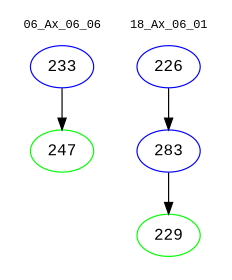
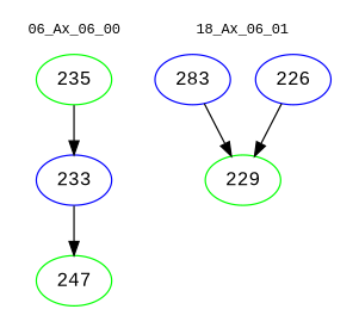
  digraph {
    fontname="Liberation Mono"
    node [color=green fontname="Liberation Mono"]
    edge [color=black fontname="Liberation Mono"]
+   n1 [label=235]
    n2 [color=blue label=233]
    n3 [label=247]
    n4 [color=blue label=226]
    n5 [color=blue label=283]
    n6 [label=229]
    subgraph cluster_1 {
      color=white
      fontsize=10
-     label="06_Ax_06_06"
+     label="06_Ax_06_00"
+     n1
      n2
      n3
    }
    subgraph cluster_2 {
      color=white
      fontsize=10
      label="18_Ax_06_01"
      n4
      n5
      n6
    }
+   n1 -> n2
    n2 -> n3
-   n4 -> n5
+   n4 -> n6
    n5 -> n6
  }
